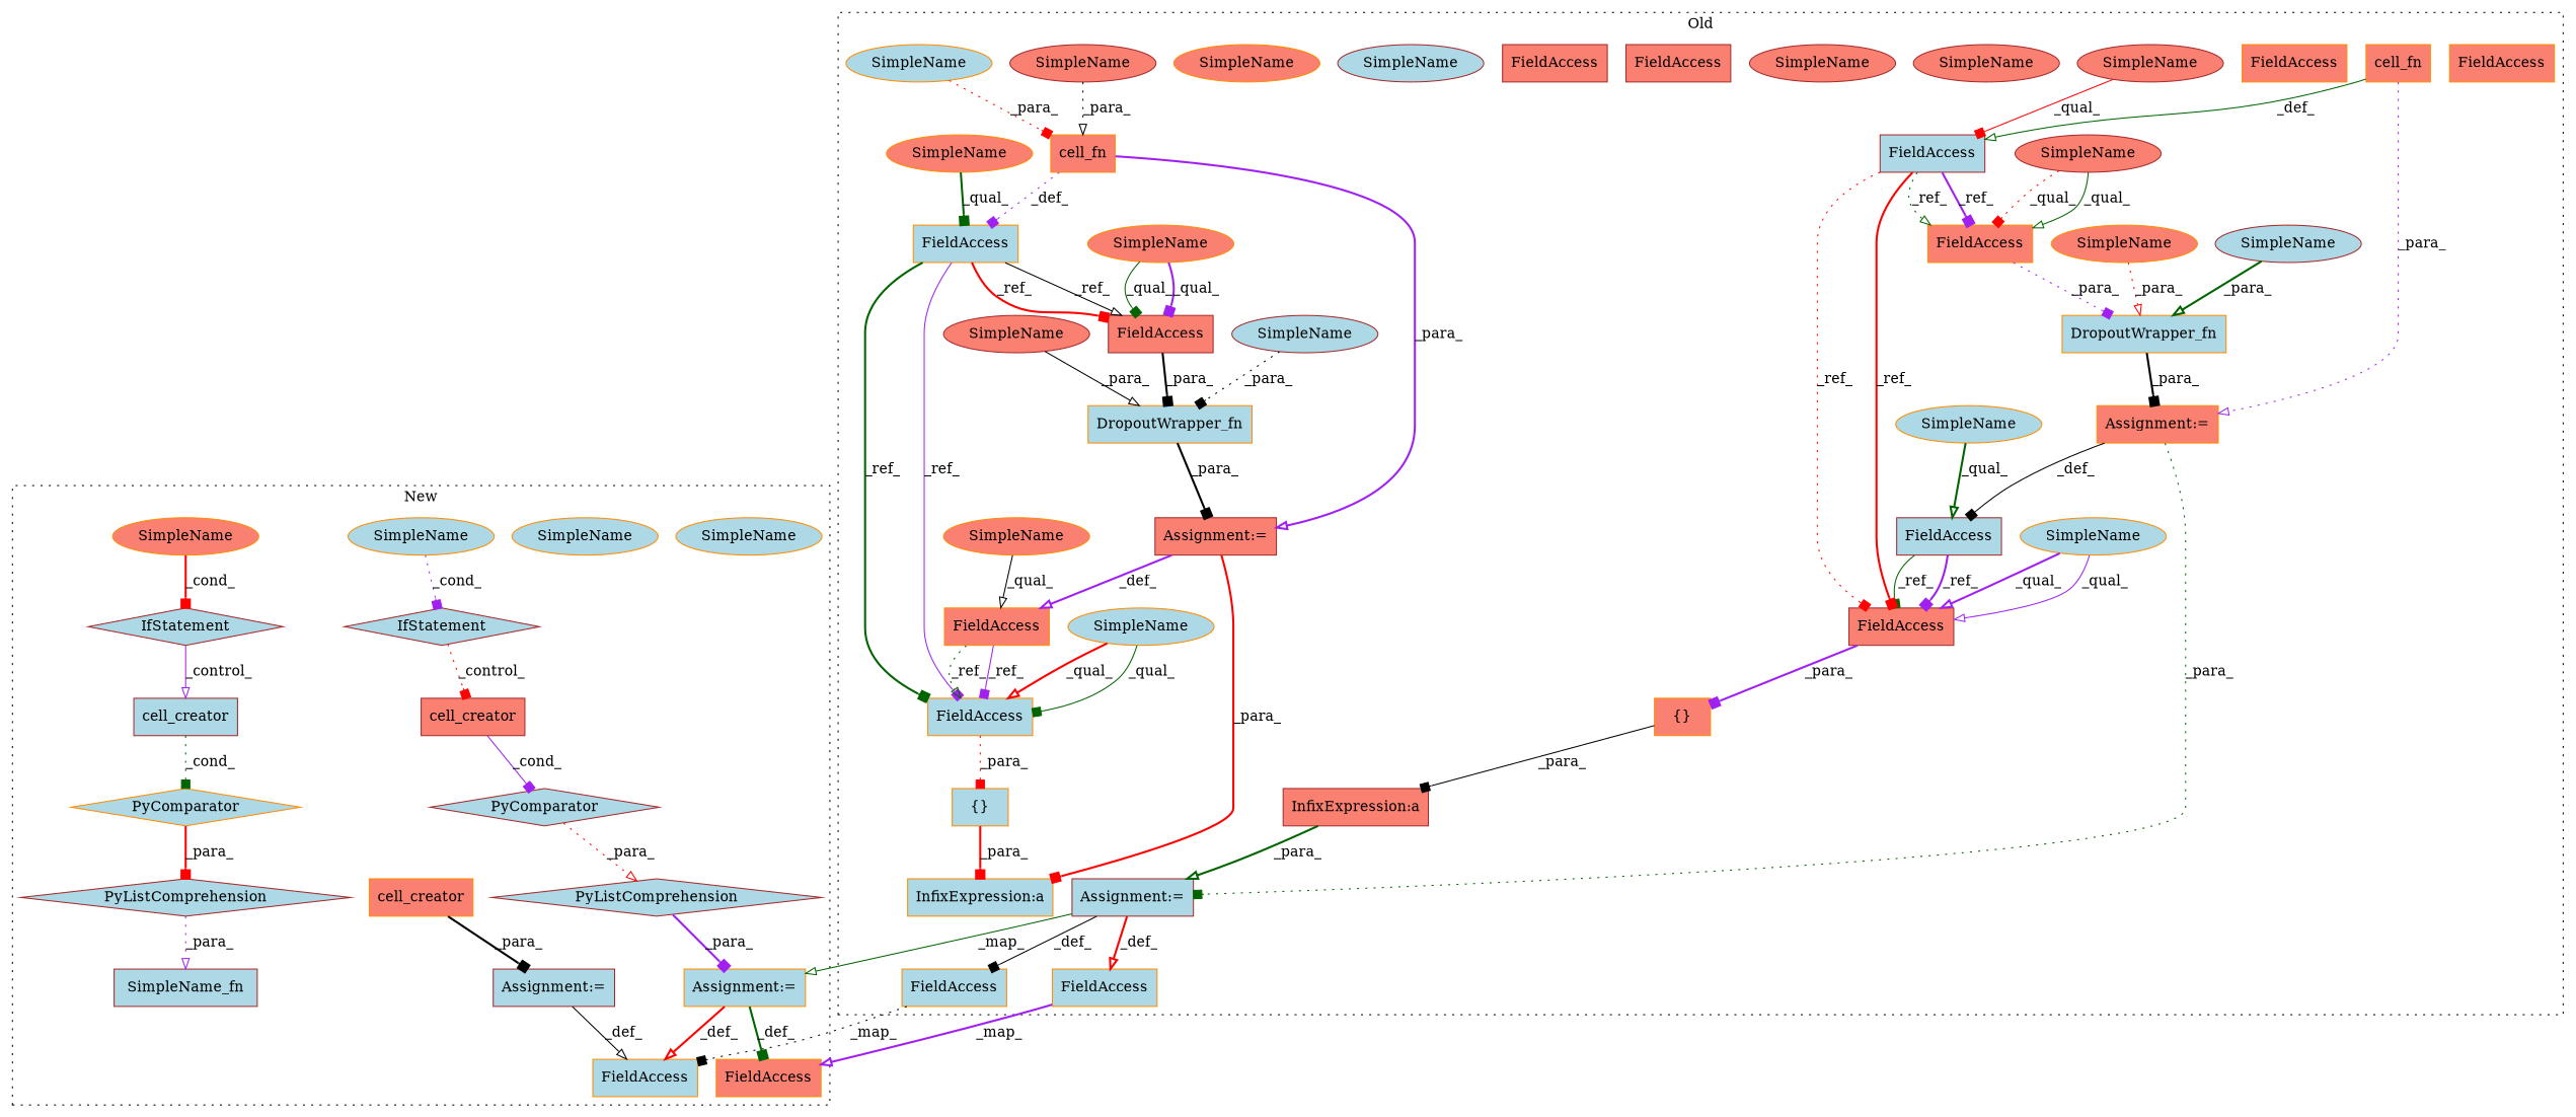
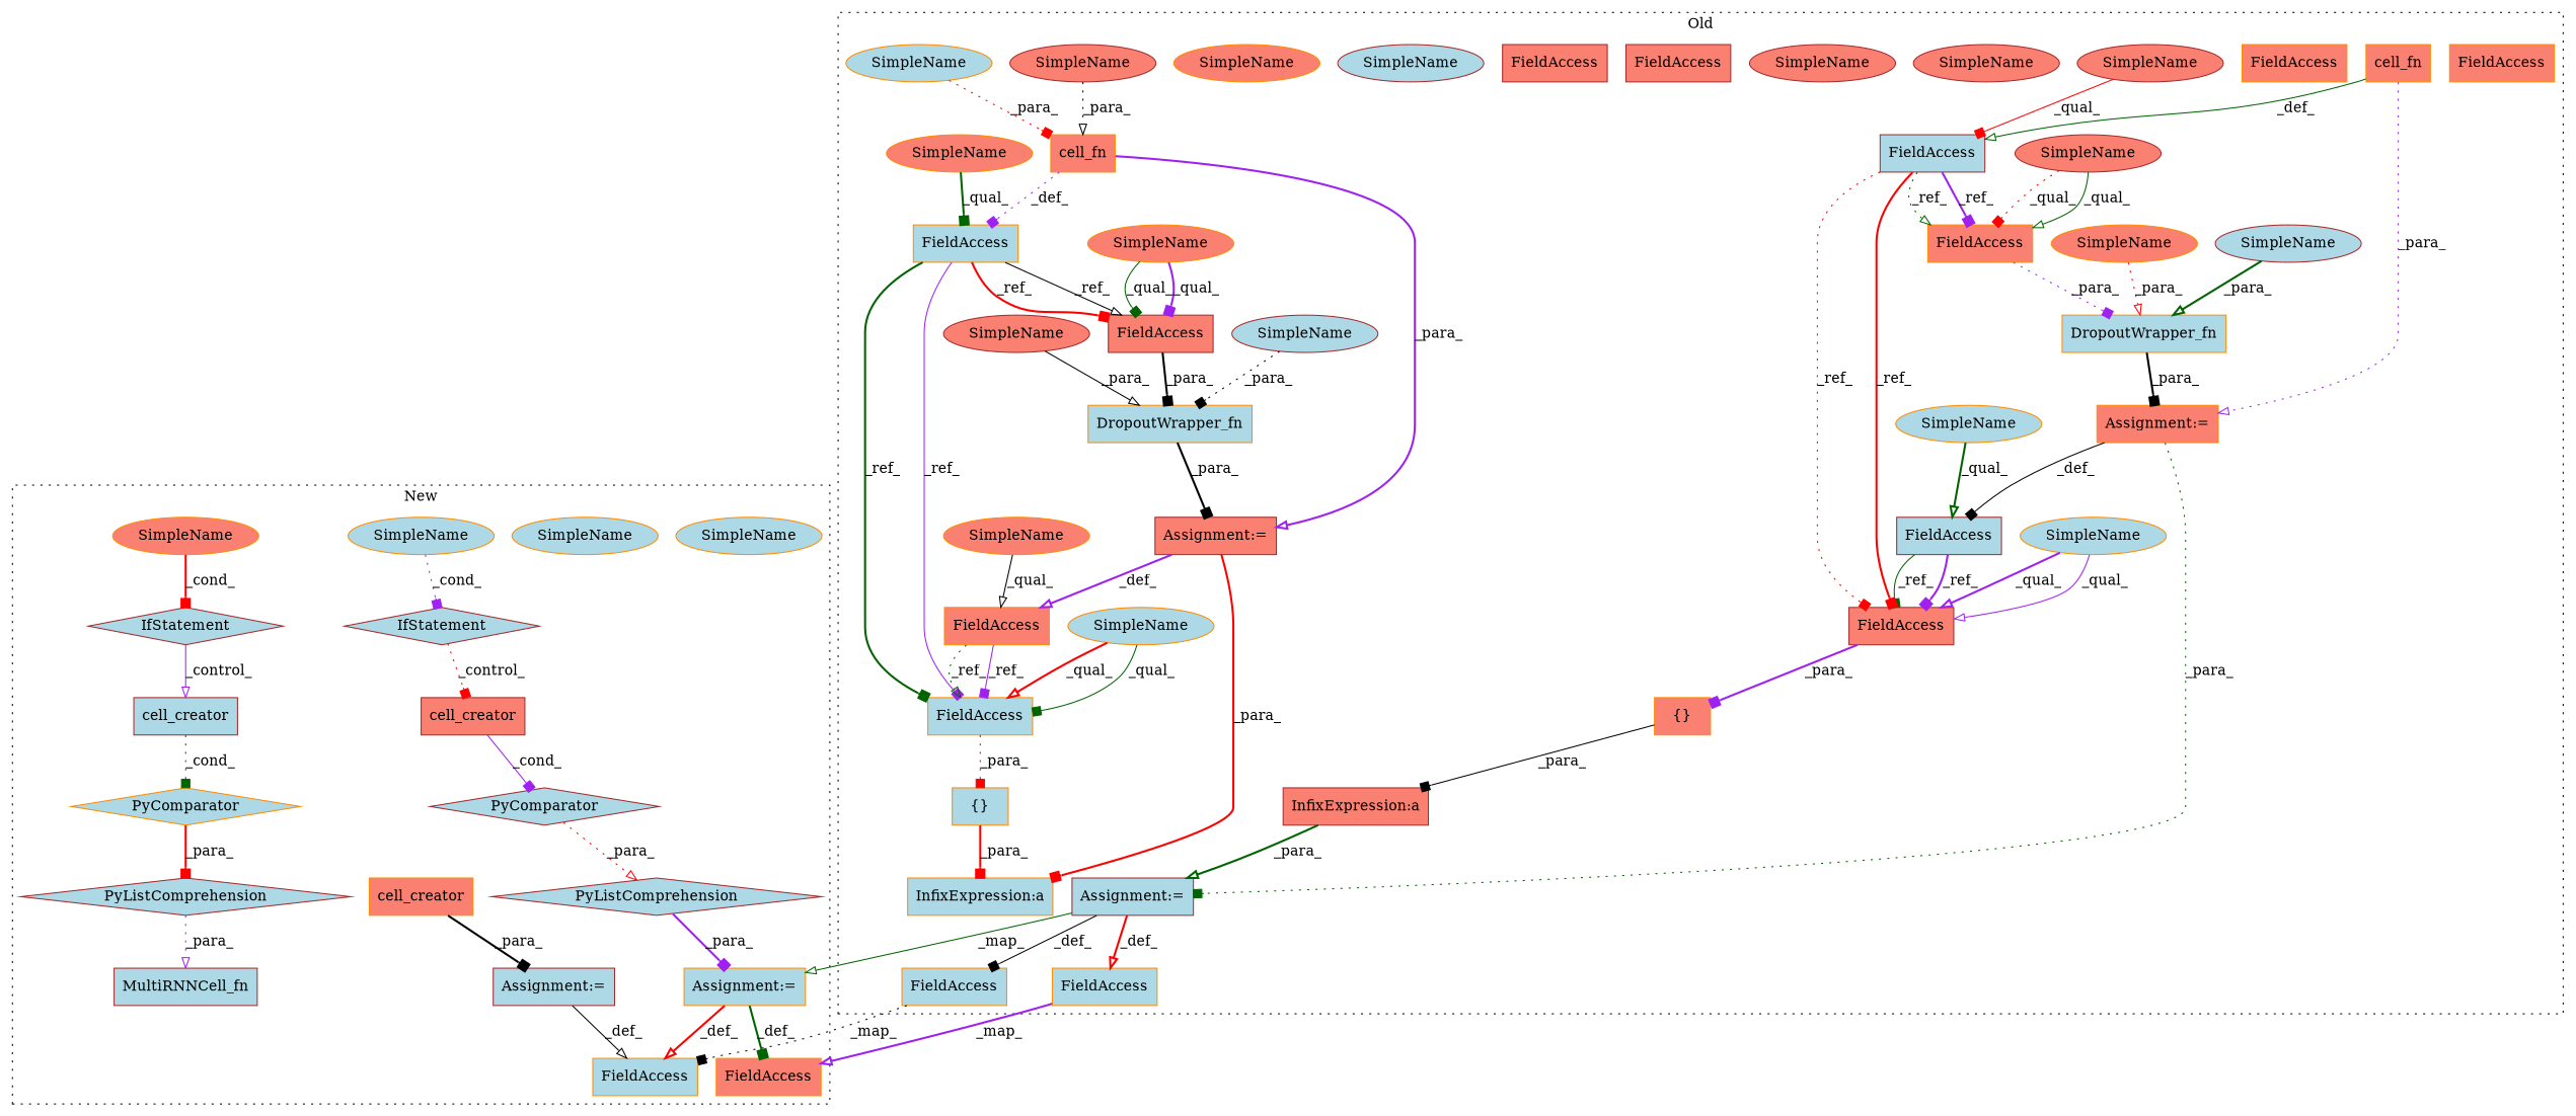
  digraph {
    node [a=42 l=12 s=57284 shape=box style=filled fillcolor=lightblue color=darkorange]
    edge [color=purple style=bold arrowhead=box]
    n1 [a=32 l="18,1" label=DropoutWrapper_fn s="57266,57323"]
    n2 [a=22 label=FieldAccess fillcolor=salmon]
    n3 [a=7 l=1 label="Assignment:=" s=57265 fillcolor=salmon]
    n4 [a=27 l=3 label="InfixExpression:a" s=57718 fillcolor=salmon color=brown]
    n5 [a=4 l="1,1" label="{}" s="57704,57717" fillcolor=salmon]
    n6 [a=32 l="8,1" label=cell_fn s="56496,56527" fillcolor=salmon]
    n7 [a=22 label=FieldAccess s=57253 color=brown]
    n8 [a=22 label=FieldAccess s=56483 color=brown]
    n9 [a=22 l=21 label=FieldAccess s=58204]
    n10 [a=22 label=FieldAccess s=57666]
    n11 [a=7 l=1 label="Assignment:=" s=57678 color=brown]
    n12 [a=22 label=FieldAccess s=56430]
    n13 [a=4 l="1,1" label="{}" s="57624,57637"]
    n14 [a=27 l=3 label="InfixExpression:a" s=57638]
    n15 [a=32 l="8,1" label=cell_fn s="56443,56474" fillcolor=salmon]
    n16 [a=22 label=FieldAccess s=57172 fillcolor=salmon]
    n17 [a=22 label=FieldAccess s=57203 fillcolor=salmon]
    n18 [a=32 l="18,1" label=DropoutWrapper_fn s="57185,57242"]
    n19 [a=7 l=1 label="Assignment:=" s=57184 fillcolor=salmon color=brown]
    n20 [l=14 label=SimpleName s=56460 shape=ellipse fillcolor=salmon color=brown]
    n21 [l=13 label=SimpleName s=57310 shape=ellipse fillcolor=salmon color=brown]
    n22 [l=13 label=SimpleName s=57229 shape=ellipse fillcolor=salmon color=brown]
    n23 [a=22 label=FieldAccess s=57705 fillcolor=salmon color=brown]
    n24 [a=22 label=FieldAccess fillcolor=salmon]
    n25 [a=22 label=FieldAccess s=57625 fillcolor=salmon color=brown]
    n26 [a=22 label=FieldAccess s=57203 fillcolor=salmon color=brown]
    n27 [label=SimpleName s=57216 shape=ellipse color=brown]
    n28 [label=SimpleName s=57297 shape=ellipse fillcolor=salmon]
    n29 [a=22 label=FieldAccess s=57705 fillcolor=salmon color=brown]
    n30 [l=8 label=SimpleName s=56451 shape=ellipse]
    n31 [l=13 label=SimpleName s=57310 shape=ellipse color=brown]
    n32 [l=13 label=SimpleName s=57229 shape=ellipse fillcolor=salmon color=brown]
    n33 [label=SimpleName s=57297 shape=ellipse fillcolor=salmon]
    n34 [label=SimpleName s=57216 shape=ellipse color=brown]
    n35 [l=4 label=SimpleName s=57172 shape=ellipse fillcolor=salmon]
    n36 [l=4 label=SimpleName s=57203 shape=ellipse fillcolor=salmon]
    n37 [l=4 label=SimpleName s=56483 shape=ellipse fillcolor=salmon color=brown]
    n38 [l=4 label=SimpleName s=57705 shape=ellipse]
    n39 [l=4 label=SimpleName shape=ellipse fillcolor=salmon color=brown]
    n40 [l=4 label=SimpleName s=56430 shape=ellipse fillcolor=salmon]
    n41 [l=4 label=SimpleName s=57625 shape=ellipse]
    n42 [l=4 label=SimpleName s=57253 shape=ellipse]
    n43 [a=22 label=FieldAccess s=57625]
    n44 [a=32 l=14 label=cell_creator s=57657 fillcolor=salmon]
    n45 [a=7 l=1 label="Assignment:=" s=57656 color=brown]
    n46 [a=22 l=21 label=FieldAccess s=58967]
    n47 [a=113 l=30 label=PyComparator s=58247 shape=diamond color=brown]
    n48 [a=32 l=14 label=cell_creator s=58157 fillcolor=salmon color=brown]
    n49 [a=32 l=14 label=cell_creator s=58577 color=brown]
    n50 [a=113 l=30 label=PyComparator s=58667 shape=diamond]
-   n51 [a=32 l="33,-5" label=SimpleName_fn s="58544,58705" color=brown]
+   n51 [a=32 l="33,-5" label=MultiRNNCell_fn s="58544,58705" color=brown]
    n52 [l=5 label=SimpleName s=58272 shape=ellipse]
    n53 [a=25 l=30 label=IfStatement s=58247 shape=diamond color=brown]
    n54 [l=5 label=SimpleName s=58692 shape=ellipse]
    n55 [a=25 l=30 label=IfStatement s=58667 shape=diamond color=brown]
    n56 [a=109 l=128 label=PyListComprehension s=58577 shape=diamond color=brown]
    n57 [a=22 label=FieldAccess s=58111 fillcolor=salmon]
    n58 [a=109 l=128 label=PyListComprehension s=58157 shape=diamond color=brown]
    n59 [a=7 l=1 label="Assignment:=" s=58123]
    n60 [l=5 label=SimpleName s=58692 shape=ellipse fillcolor=salmon]
    n61 [l=5 label=SimpleName s=58272 shape=ellipse]
    subgraph cluster_1 {
      label=Old
      style=dotted
      n1
      n2
      n3
      n4
      n5
      n6
      n7
      n8
      n9
      n10
      n11
      n12
      n13
      n14
      n15
      n16
      n17
      n18
      n19
      n20
      n21
      n22
      n23
      n24
      n25
      n26
      n27
      n28
      n29
      n30
      n31
      n32
      n33
      n34
      n35
      n36
      n37
      n38
      n39
      n40
      n41
      n42
      n43
    }
    subgraph cluster_2 {
      label=New
      style=dotted
      n44
      n45
      n46
      n47
      n48
      n49
      n50
      n51
      n52
      n53
      n54
      n55
      n56
      n57
      n58
      n59
      n60
      n61
    }
    n1 -> n3 [label=_para_ color=black]
    n3 -> n7 [label=_def_ color=black style=solid]
    n3 -> n11 [label=_para_ color=darkgreen style=dotted]
    n4 -> n11 [label=_para_ color=darkgreen arrowhead=onormal]
    n5 -> n4 [label=_para_ color=black style=solid]
    n6 -> n3 [label=_para_ style=dotted arrowhead=onormal]
    n6 -> n8 [label=_def_ color=darkgreen style=solid arrowhead=onormal]
    n7 -> n29 [label=_ref_]
    n7 -> n29 [label=_ref_ color=darkgreen style=solid]
    n8 -> n24 [label=_ref_ color=darkgreen style=dotted arrowhead=onormal]
    n8 -> n24 [label=_ref_]
    n8 -> n29 [label=_ref_ color=red]
    n8 -> n29 [label=_ref_ color=red style=dotted]
    n9 -> n46 [label=_map_ color=black style=dotted]
    n10 -> n57 [label=_map_ arrowhead=onormal]
    n11 -> n9 [label=_def_ color=black style=solid]
    n11 -> n10 [label=_def_ color=red arrowhead=onormal]
    n11 -> n59 [label=_map_ color=darkgreen style=solid arrowhead=onormal]
    n12 -> n26 [label=_ref_ color=red]
    n12 -> n26 [label=_ref_ color=black style=solid arrowhead=onormal]
    n12 -> n43 [label=_ref_ style=solid]
    n12 -> n43 [label=_ref_ color=darkgreen]
    n13 -> n14 [label=_para_ color=red]
    n15 -> n12 [label=_def_ style=dotted]
    n15 -> n19 [label=_para_ arrowhead=onormal]
    n16 -> n43 [label=_ref_ color=darkgreen style=dotted arrowhead=onormal]
    n16 -> n43 [label=_ref_ style=solid]
    n18 -> n19 [label=_para_ color=black]
    n19 -> n14 [label=_para_ color=red]
    n19 -> n16 [label=_def_ arrowhead=onormal]
    n20 -> n15 [label=_para_ color=black style=dotted arrowhead=onormal]
    n24 -> n1 [label=_para_ style=dotted]
    n26 -> n18 [label=_para_ color=black]
    n29 -> n5 [label=_para_]
    n30 -> n15 [label=_para_ color=red style=dotted]
    n31 -> n1 [label=_para_ color=darkgreen arrowhead=onormal]
    n32 -> n18 [label=_para_ color=black style=solid arrowhead=onormal]
    n33 -> n1 [label=_para_ color=red style=dotted arrowhead=onormal]
    n34 -> n18 [label=_para_ color=black style=dotted]
    n35 -> n16 [label=_qual_ color=black style=solid arrowhead=onormal]
    n36 -> n26 [label=_qual_ color=darkgreen style=solid]
    n36 -> n26 [label=_qual_]
    n37 -> n8 [label=_qual_ color=red style=solid]
    n38 -> n29 [label=_qual_ style=solid arrowhead=onormal]
    n38 -> n29 [label=_qual_ arrowhead=onormal]
    n39 -> n24 [label=_qual_ color=red style=dotted]
    n39 -> n24 [label=_qual_ color=darkgreen style=solid arrowhead=onormal]
    n40 -> n12 [label=_qual_ color=darkgreen]
    n41 -> n43 [label=_qual_ color=darkgreen style=solid]
    n41 -> n43 [label=_qual_ color=red arrowhead=onormal]
    n42 -> n7 [label=_qual_ color=darkgreen arrowhead=onormal]
    n43 -> n13 [label=_para_ color=red style=dotted]
    n44 -> n45 [label=_para_ color=black]
    n45 -> n46 [label=_def_ color=black style=solid arrowhead=onormal]
    n47 -> n58 [label=_para_ color=red style=dotted arrowhead=onormal]
    n48 -> n47 [label=_cond_ style=solid]
    n49 -> n50 [label=_cond_ color=darkgreen style=dotted]
    n50 -> n56 [label=_para_ color=red]
    n53 -> n48 [label=_control_ color=red style=dotted]
    n55 -> n49 [label=_control_ style=solid arrowhead=onormal]
    n56 -> n51 [label=_para_ style=dotted arrowhead=onormal]
    n58 -> n59 [label=_para_]
    n59 -> n46 [label=_def_ color=red arrowhead=onormal]
    n59 -> n57 [label=_def_ color=darkgreen]
    n60 -> n55 [label=_cond_ color=red]
    n61 -> n53 [label=_cond_ style=dotted]
  }
